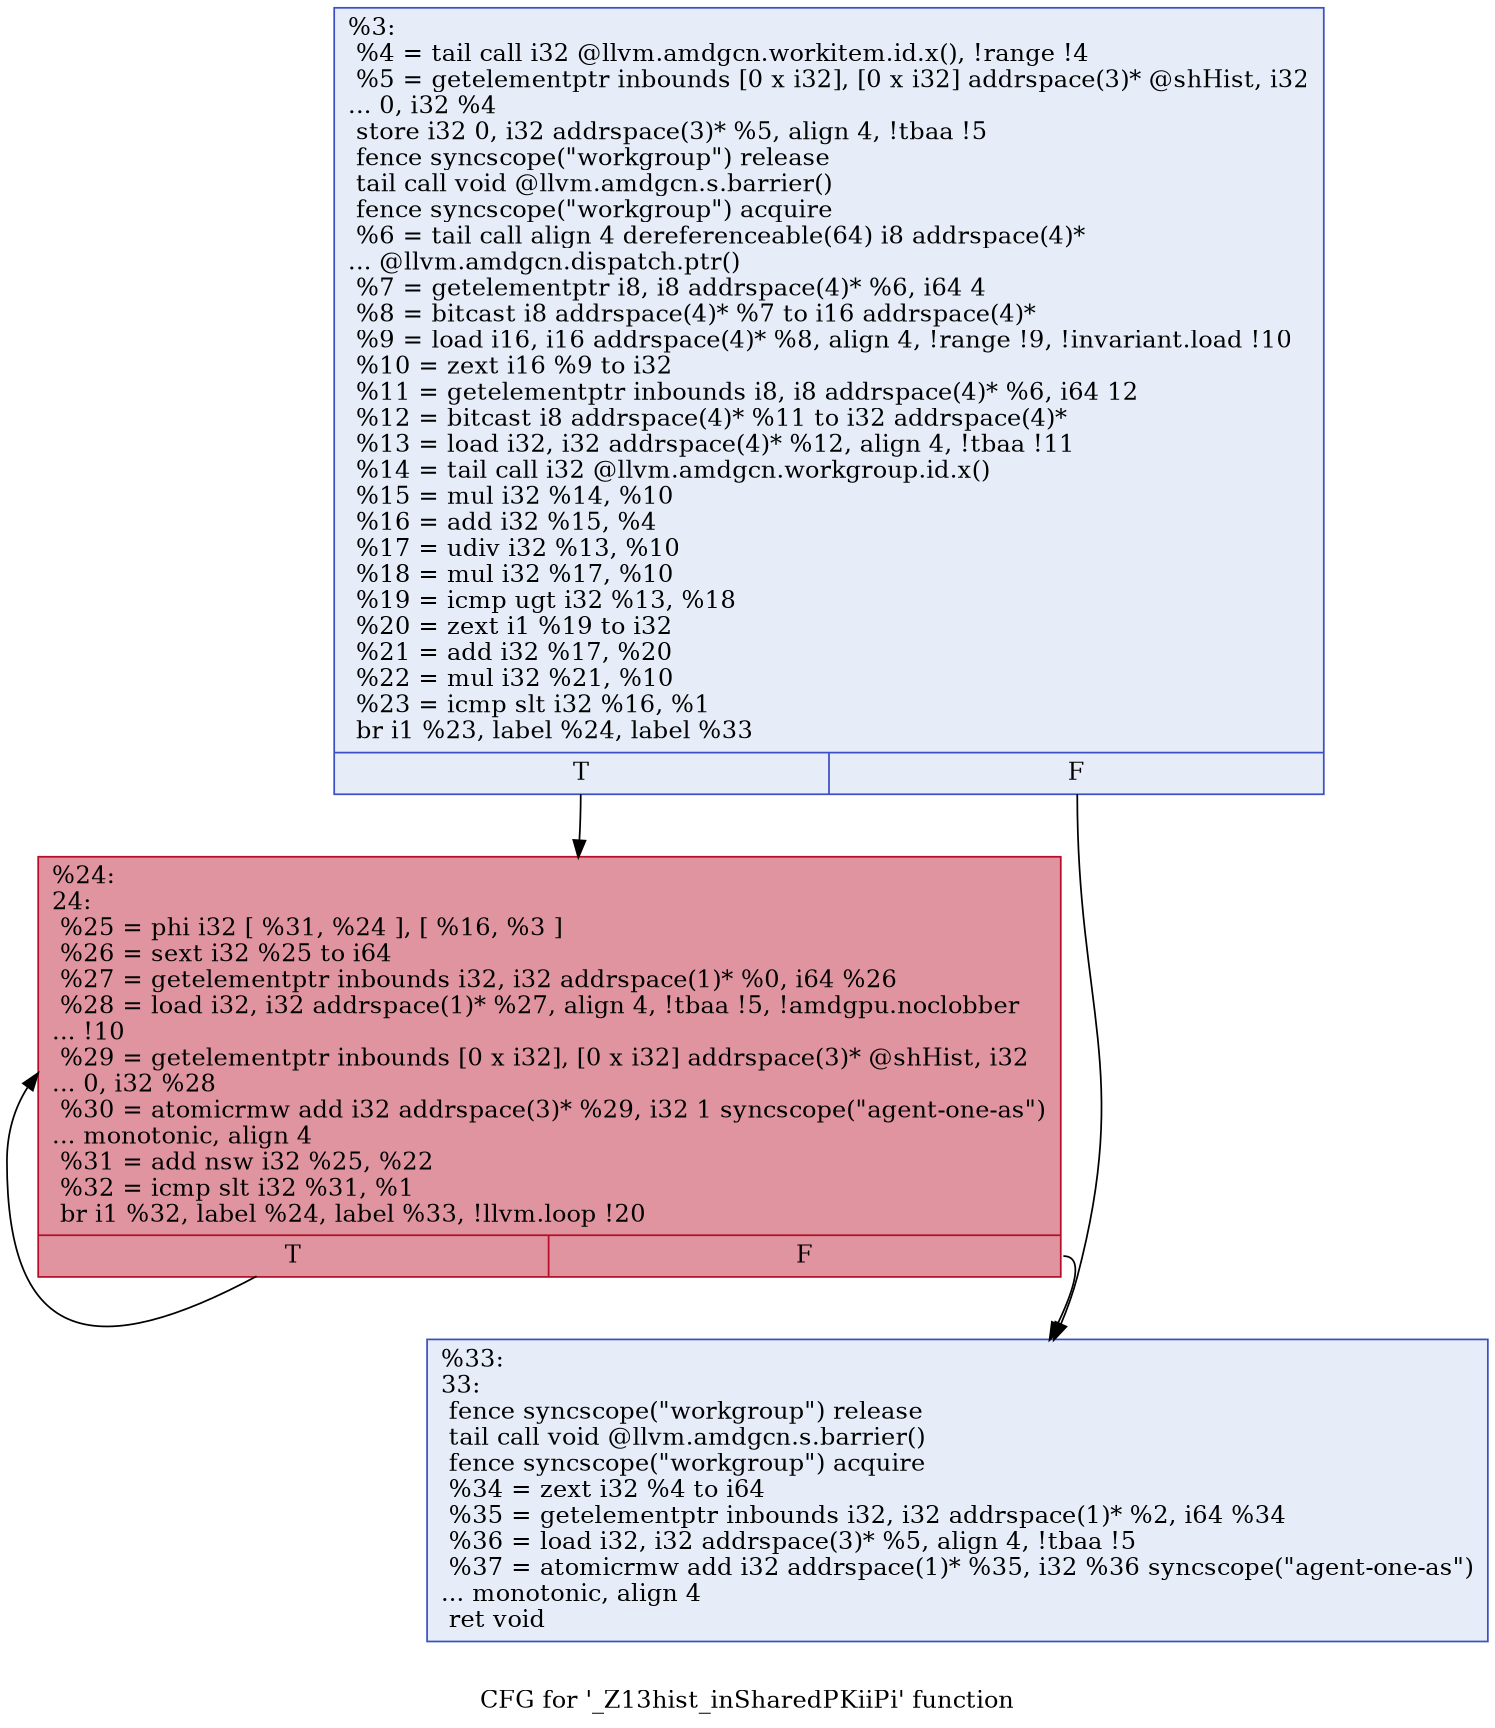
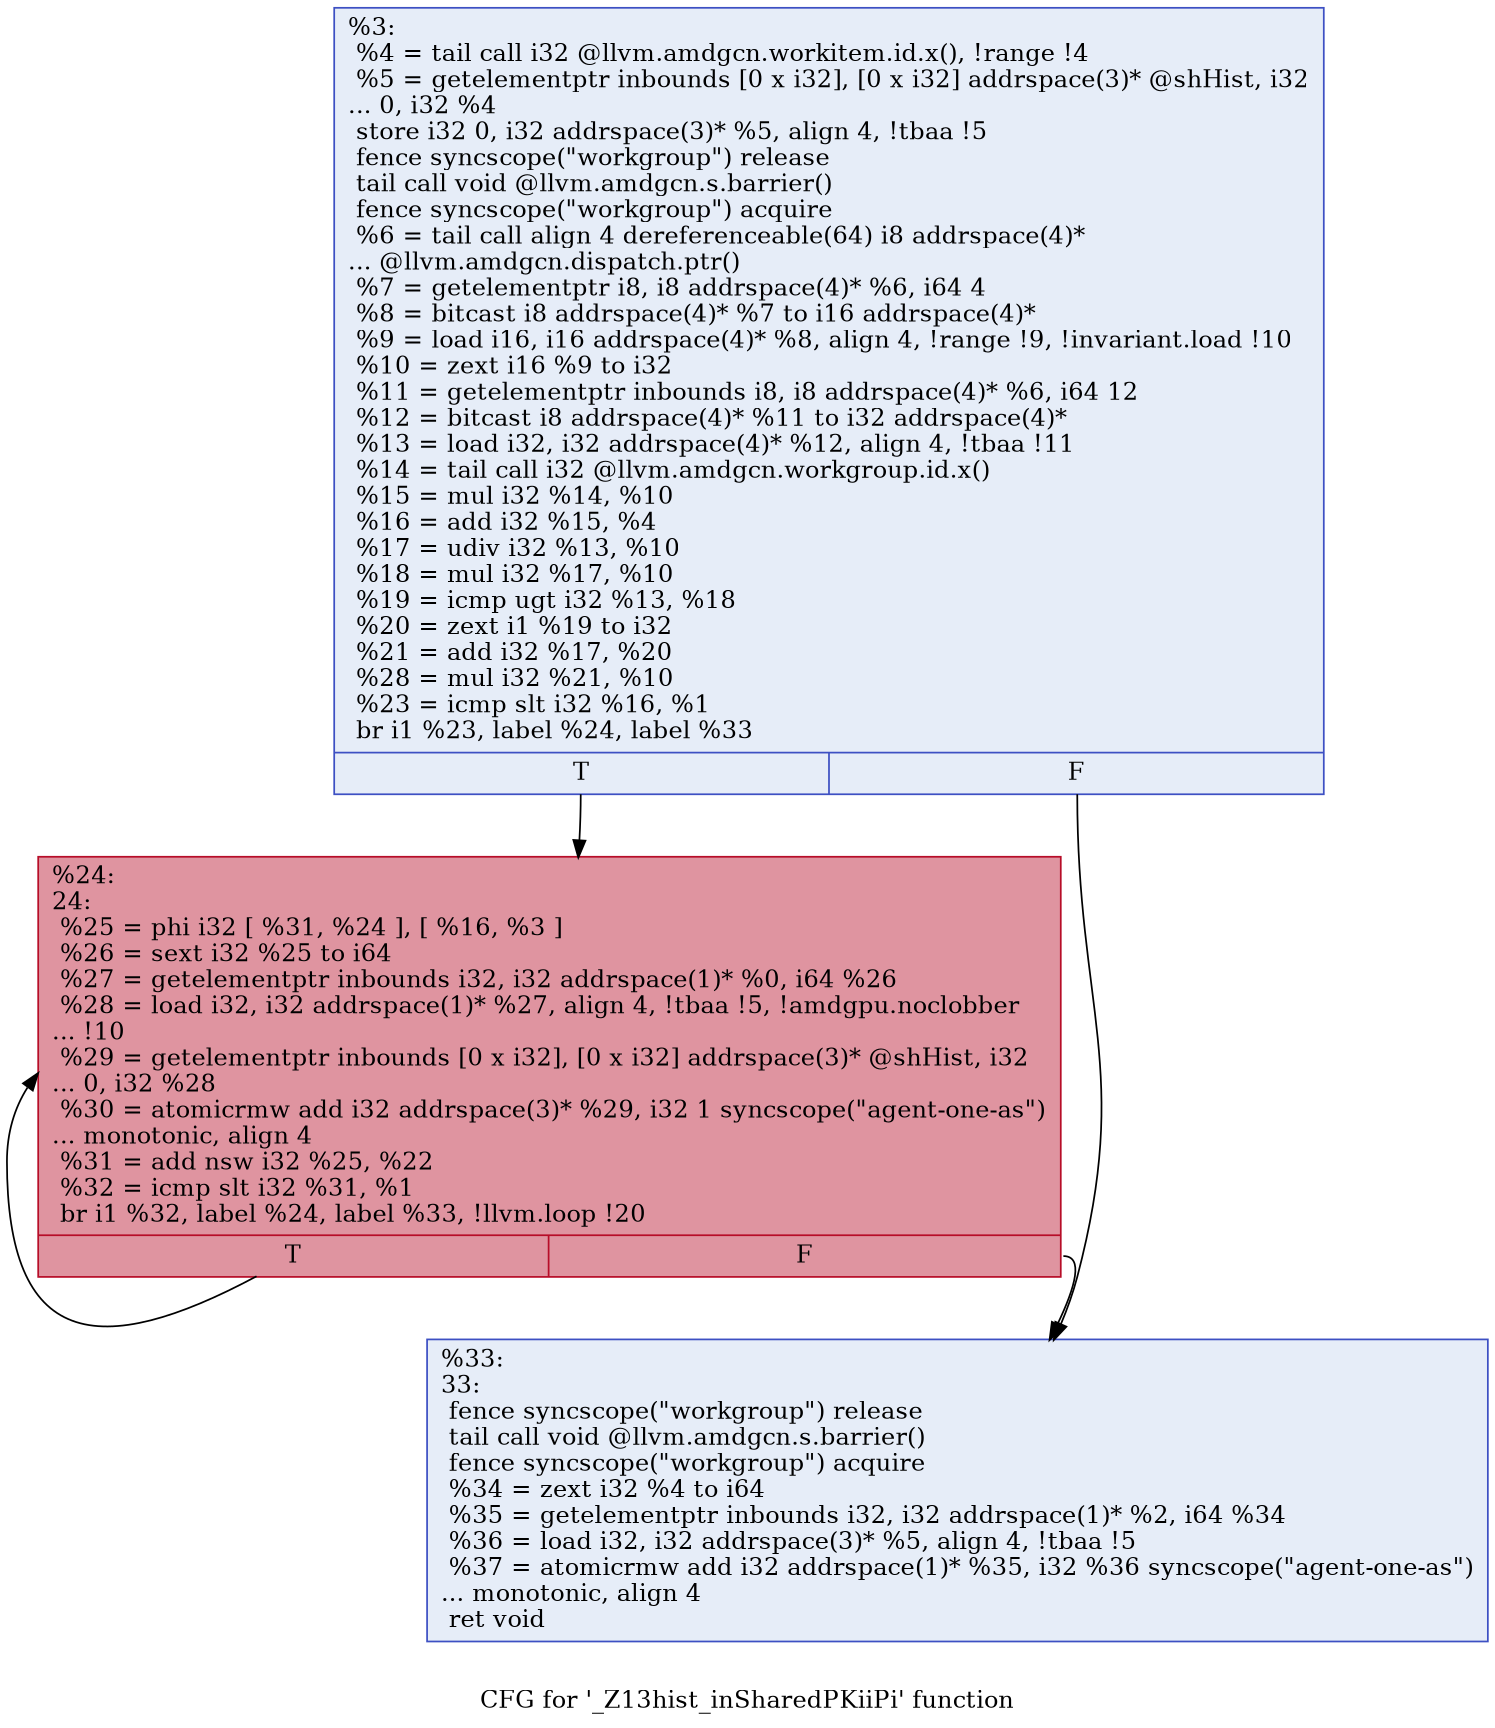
  digraph {
    label="CFG for '_Z13hist_inSharedPKiiPi' function"
    node [color="#3d50c3ff" fillcolor="#c7d7f070" shape=record style=filled]
    edge [tailport=s0]
-   n1 [label="{%3:\l  %4 = tail call i32 @llvm.amdgcn.workitem.id.x(), !range !4\l  %5 = getelementptr inbounds [0 x i32], [0 x i32] addrspace(3)* @shHist, i32\l... 0, i32 %4\l  store i32 0, i32 addrspace(3)* %5, align 4, !tbaa !5\l  fence syncscope(\"workgroup\") release\l  tail call void @llvm.amdgcn.s.barrier()\l  fence syncscope(\"workgroup\") acquire\l  %6 = tail call align 4 dereferenceable(64) i8 addrspace(4)*\l... @llvm.amdgcn.dispatch.ptr()\l  %7 = getelementptr i8, i8 addrspace(4)* %6, i64 4\l  %8 = bitcast i8 addrspace(4)* %7 to i16 addrspace(4)*\l  %9 = load i16, i16 addrspace(4)* %8, align 4, !range !9, !invariant.load !10\l  %10 = zext i16 %9 to i32\l  %11 = getelementptr inbounds i8, i8 addrspace(4)* %6, i64 12\l  %12 = bitcast i8 addrspace(4)* %11 to i32 addrspace(4)*\l  %13 = load i32, i32 addrspace(4)* %12, align 4, !tbaa !11\l  %14 = tail call i32 @llvm.amdgcn.workgroup.id.x()\l  %15 = mul i32 %14, %10\l  %16 = add i32 %15, %4\l  %17 = udiv i32 %13, %10\l  %18 = mul i32 %17, %10\l  %19 = icmp ugt i32 %13, %18\l  %20 = zext i1 %19 to i32\l  %21 = add i32 %17, %20\l  %22 = mul i32 %21, %10\l  %23 = icmp slt i32 %16, %1\l  br i1 %23, label %24, label %33\l|{<s0>T|<s1>F}}"]
+   n1 [label="{%3:\l  %4 = tail call i32 @llvm.amdgcn.workitem.id.x(), !range !4\l  %5 = getelementptr inbounds [0 x i32], [0 x i32] addrspace(3)* @shHist, i32\l... 0, i32 %4\l  store i32 0, i32 addrspace(3)* %5, align 4, !tbaa !5\l  fence syncscope(\"workgroup\") release\l  tail call void @llvm.amdgcn.s.barrier()\l  fence syncscope(\"workgroup\") acquire\l  %6 = tail call align 4 dereferenceable(64) i8 addrspace(4)*\l... @llvm.amdgcn.dispatch.ptr()\l  %7 = getelementptr i8, i8 addrspace(4)* %6, i64 4\l  %8 = bitcast i8 addrspace(4)* %7 to i16 addrspace(4)*\l  %9 = load i16, i16 addrspace(4)* %8, align 4, !range !9, !invariant.load !10\l  %10 = zext i16 %9 to i32\l  %11 = getelementptr inbounds i8, i8 addrspace(4)* %6, i64 12\l  %12 = bitcast i8 addrspace(4)* %11 to i32 addrspace(4)*\l  %13 = load i32, i32 addrspace(4)* %12, align 4, !tbaa !11\l  %14 = tail call i32 @llvm.amdgcn.workgroup.id.x()\l  %15 = mul i32 %14, %10\l  %16 = add i32 %15, %4\l  %17 = udiv i32 %13, %10\l  %18 = mul i32 %17, %10\l  %19 = icmp ugt i32 %13, %18\l  %20 = zext i1 %19 to i32\l  %21 = add i32 %17, %20\l  %28 = mul i32 %21, %10\l  %23 = icmp slt i32 %16, %1\l  br i1 %23, label %24, label %33\l|{<s0>T|<s1>F}}"]
    n2 [color="#b70d28ff" fillcolor="#b70d2870" label="{%24:\l24:                                               \l  %25 = phi i32 [ %31, %24 ], [ %16, %3 ]\l  %26 = sext i32 %25 to i64\l  %27 = getelementptr inbounds i32, i32 addrspace(1)* %0, i64 %26\l  %28 = load i32, i32 addrspace(1)* %27, align 4, !tbaa !5, !amdgpu.noclobber\l... !10\l  %29 = getelementptr inbounds [0 x i32], [0 x i32] addrspace(3)* @shHist, i32\l... 0, i32 %28\l  %30 = atomicrmw add i32 addrspace(3)* %29, i32 1 syncscope(\"agent-one-as\")\l... monotonic, align 4\l  %31 = add nsw i32 %25, %22\l  %32 = icmp slt i32 %31, %1\l  br i1 %32, label %24, label %33, !llvm.loop !20\l|{<s0>T|<s1>F}}"]
    n3 [label="{%33:\l33:                                               \l  fence syncscope(\"workgroup\") release\l  tail call void @llvm.amdgcn.s.barrier()\l  fence syncscope(\"workgroup\") acquire\l  %34 = zext i32 %4 to i64\l  %35 = getelementptr inbounds i32, i32 addrspace(1)* %2, i64 %34\l  %36 = load i32, i32 addrspace(3)* %5, align 4, !tbaa !5\l  %37 = atomicrmw add i32 addrspace(1)* %35, i32 %36 syncscope(\"agent-one-as\")\l... monotonic, align 4\l  ret void\l}"]
    n1 -> n2
    n1 -> n3 [tailport=s1]
    n2 -> n2
    n2 -> n3 [tailport=s1]
  }
